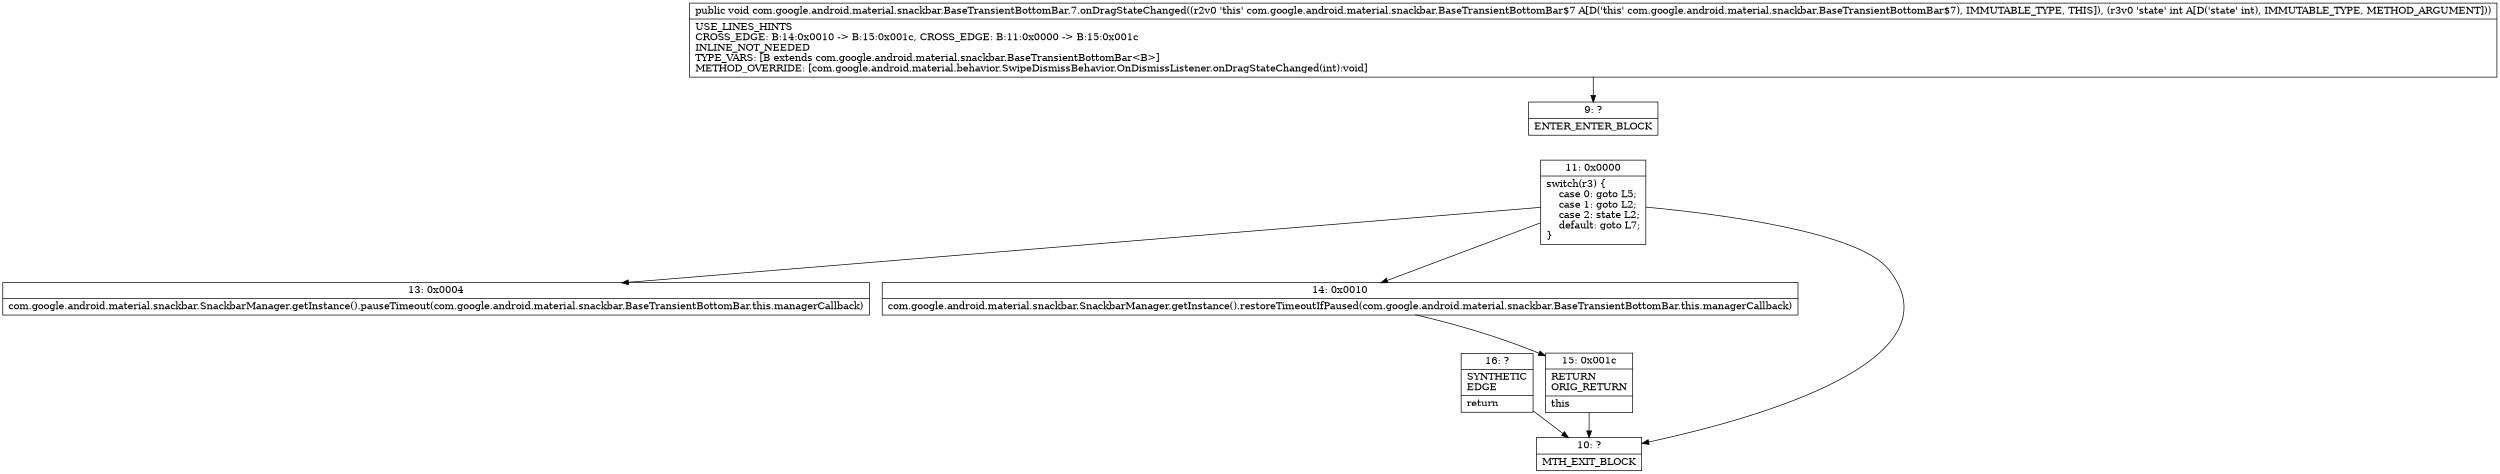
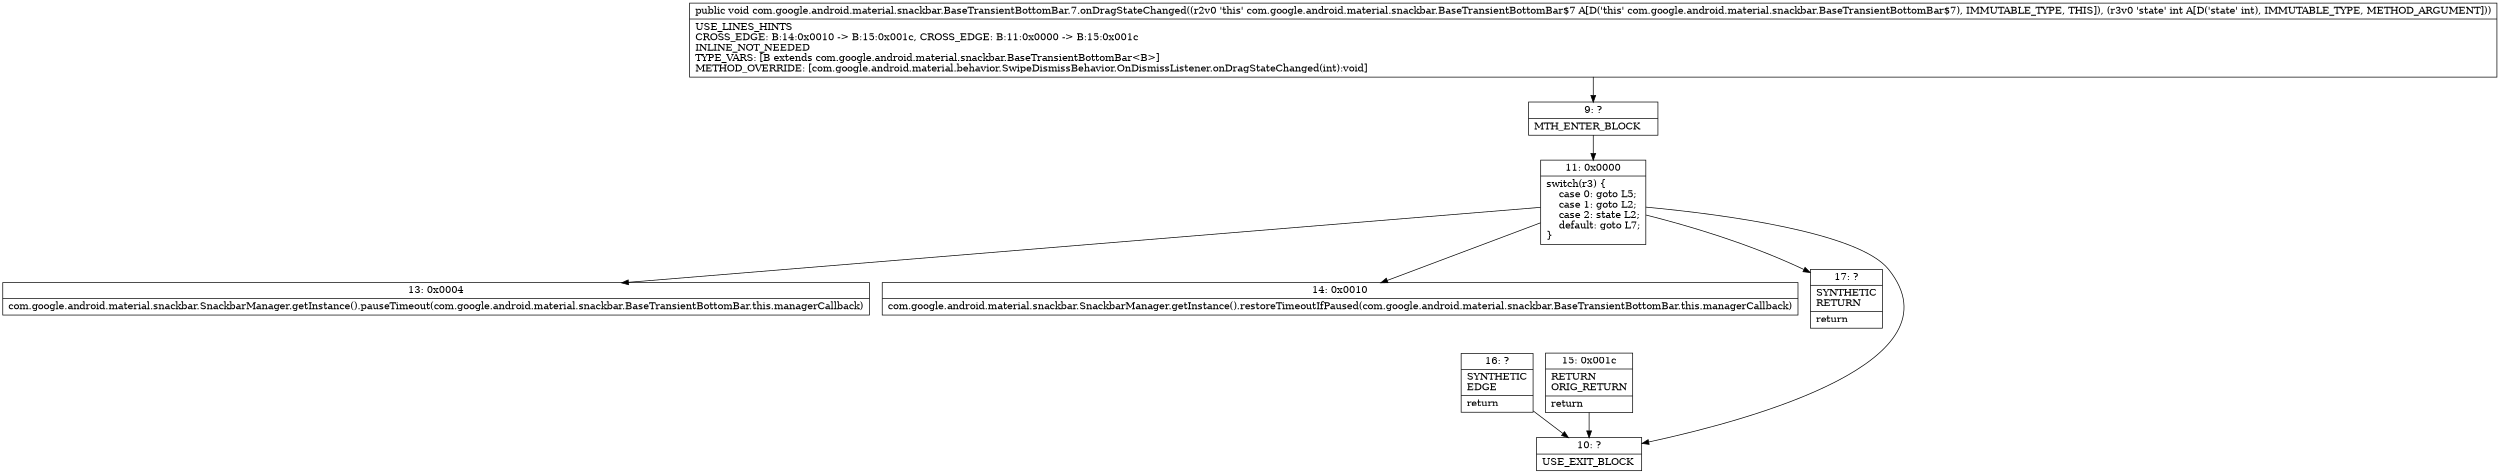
  digraph {
    node [shape=record]
-   n1 [label="{9\:\ ?|ENTER_ENTER_BLOCK\l}"]
+   n1 [label="{9\:\ ?|MTH_ENTER_BLOCK\l}"]
    n2 [label="{11\:\ 0x0000|switch(r3) \{\l    case 0: goto L5;\l    case 1: goto L2;\l    case 2: state L2;\l    default: goto L7;\l\}\l}"]
    n3 [label="{13\:\ 0x0004|com.google.android.material.snackbar.SnackbarManager.getInstance().pauseTimeout(com.google.android.material.snackbar.BaseTransientBottomBar.this.managerCallback)\l}"]
    n4 [label="{14\:\ 0x0010|com.google.android.material.snackbar.SnackbarManager.getInstance().restoreTimeoutIfPaused(com.google.android.material.snackbar.BaseTransientBottomBar.this.managerCallback)\l}"]
-   n6 [label="{10\:\ ?|MTH_EXIT_BLOCK\l}"]
-   n7 [label="{15\:\ 0x001c|RETURN\lORIG_RETURN\l|this\l}"]
+   n5 [label="{17\:\ ?|SYNTHETIC\lRETURN\l|return\l}"]
+   n6 [label="{10\:\ ?|USE_EXIT_BLOCK\l}"]
+   n7 [label="{15\:\ 0x001c|RETURN\lORIG_RETURN\l|return\l}"]
    n8 [label="{16\:\ ?|SYNTHETIC\lEDGE\l|return\l}"]
    n9 [label="{public void com.google.android.material.snackbar.BaseTransientBottomBar.7.onDragStateChanged((r2v0 'this' com.google.android.material.snackbar.BaseTransientBottomBar$7 A[D('this' com.google.android.material.snackbar.BaseTransientBottomBar$7), IMMUTABLE_TYPE, THIS]), (r3v0 'state' int A[D('state' int), IMMUTABLE_TYPE, METHOD_ARGUMENT]))  | USE_LINES_HINTS\lCROSS_EDGE: B:14:0x0010 \-\> B:15:0x001c, CROSS_EDGE: B:11:0x0000 \-\> B:15:0x001c\lINLINE_NOT_NEEDED\lTYPE_VARS: [B extends com.google.android.material.snackbar.BaseTransientBottomBar\<B\>]\lMETHOD_OVERRIDE: [com.google.android.material.behavior.SwipeDismissBehavior.OnDismissListener.onDragStateChanged(int):void]\l}"]
+   n1 -> n2
    n2 -> n3
    n2 -> n4
+   n2 -> n5
    n2 -> n6
-   n4 -> n7
    n7 -> n6
    n8 -> n6
    n9 -> n1
  }
